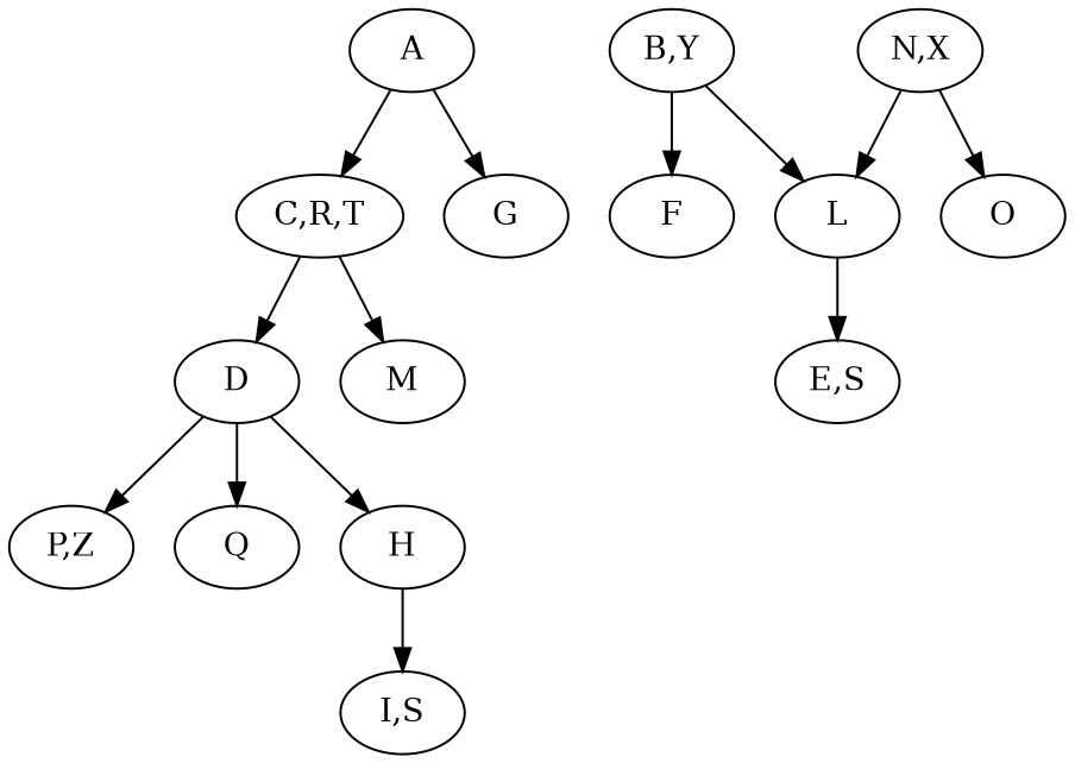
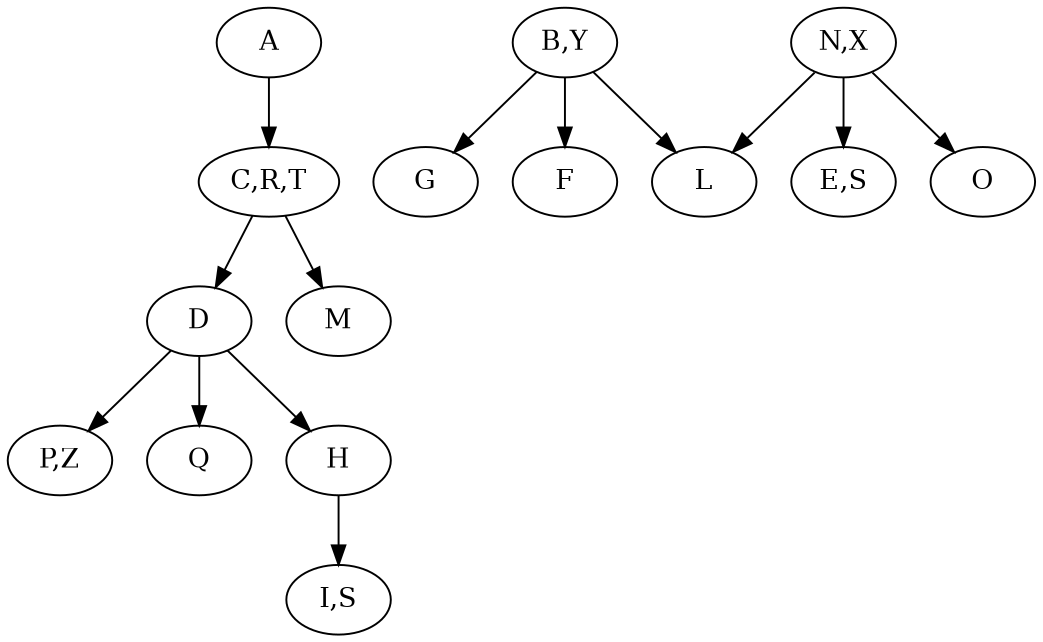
  strict digraph {
    n1 [label=A]
    n2 [label="C,R,T"]
    n3 [label=G]
    n4 [label=D]
    n5 [label=M]
    n6 [label="B,Y"]
    n7 [label=F]
    n8 [label=L]
    n9 [label="P,Z"]
    n10 [label=Q]
    n11 [label=H]
    n12 [label="E,S"]
    n13 [label="I,S"]
    n14 [label="N,X"]
    n15 [label=O]
    n1 -> n2
-   n1 -> n3
+   n6 -> n3
    n2 -> n4
    n2 -> n5
    n4 -> n9
    n4 -> n10
    n4 -> n11
    n6 -> n7
    n6 -> n8
-   n8 -> n12
+   n14 -> n12
    n11 -> n13
    n14 -> n8
    n14 -> n15
  }
